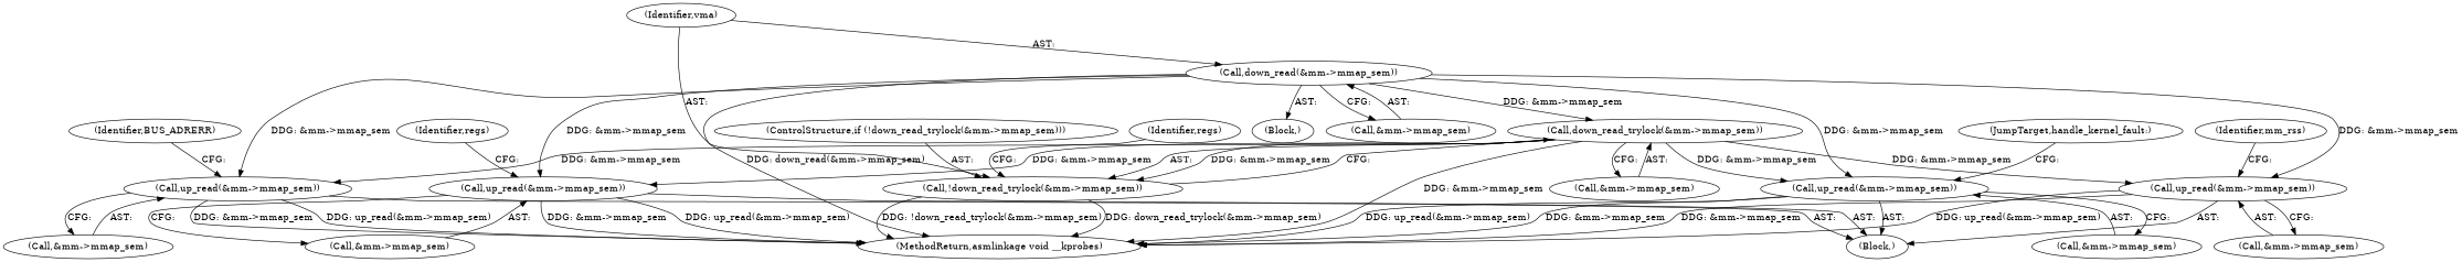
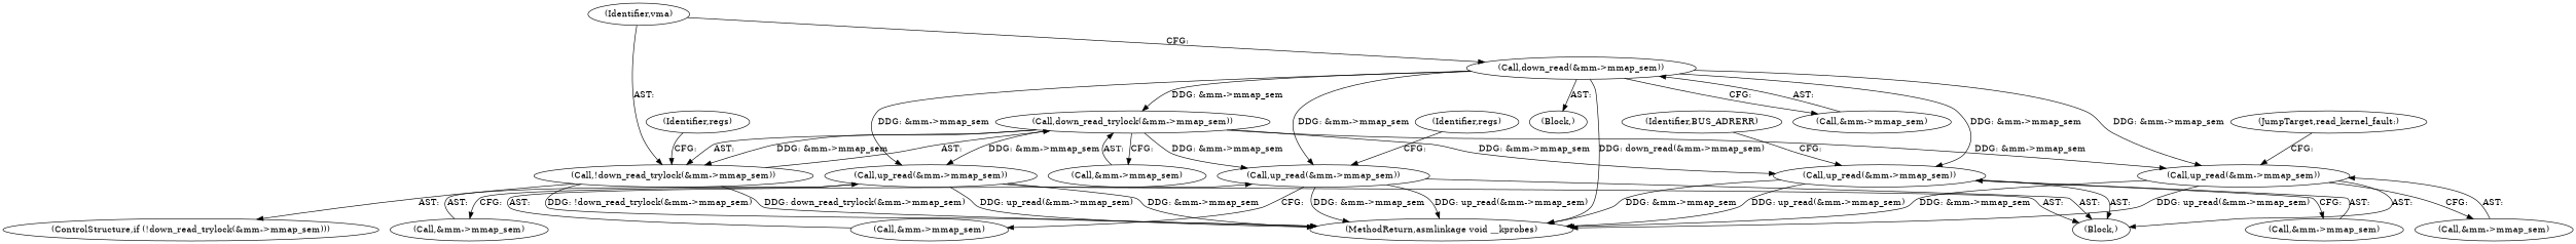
  digraph {
    n1 [label="(Call,down_read_trylock(&mm->mmap_sem))"]
    n2 [label="(Call,!down_read_trylock(&mm->mmap_sem))"]
    n3 [label="(Call,up_read(&mm->mmap_sem))"]
    n4 [label="(Call,up_read(&mm->mmap_sem))"]
    n5 [label="(Call,up_read(&mm->mmap_sem))"]
    n6 [label="(Call,up_read(&mm->mmap_sem))"]
    n7 [label="(MethodReturn,asmlinkage void __kprobes)"]
    n8 [label="(Call,&mm->mmap_sem)"]
    n9 [label="(ControlStructure,if (!down_read_trylock(&mm->mmap_sem)))"]
    n10 [label="(Call,down_read(&mm->mmap_sem))"]
    n11 [label="(Block,)"]
    n12 [label="(Call,&mm->mmap_sem)"]
    n13 [label="(Block,)"]
    n14 [label="(Call,&mm->mmap_sem)"]
    n15 [label="(Call,&mm->mmap_sem)"]
    n16 [label="(Call,&mm->mmap_sem)"]
    n17 [label="(Call,&mm->mmap_sem)"]
-   n18 [label="(JumpTarget,handle_kernel_fault:)"]
+   n18 [label="(JumpTarget,read_kernel_fault:)"]
    n19 [label="(Identifier,regs)"]
-   n20 [label="(Identifier,mm_rss)"]
    n21 [label="(Identifier,regs)"]
    n22 [label="(Identifier,vma)"]
    n23 [label="(Identifier,BUS_ADRERR)"]
    n1 -> n2 [label="AST: "]
    n1 -> n2 [label="DDG: &mm->mmap_sem"]
    n1 -> n3 [label="DDG: &mm->mmap_sem"]
    n1 -> n4 [label="DDG: &mm->mmap_sem"]
    n1 -> n5 [label="DDG: &mm->mmap_sem"]
    n1 -> n6 [label="DDG: &mm->mmap_sem"]
-   n1 -> n7 [label="DDG: &mm->mmap_sem"]
    n1 -> n8 [label="CFG: "]
-   n2 -> n1 [label="CFG: "]
+   n2 -> n1 [label="AST: "]
    n2 -> n7 [label="DDG: !down_read_trylock(&mm->mmap_sem)"]
    n2 -> n7 [label="DDG: down_read_trylock(&mm->mmap_sem)"]
-   n9 -> n2 [label="AST: "]
+   n2 -> n9 [label="AST: "]
    n3 -> n7 [label="DDG: &mm->mmap_sem"]
    n3 -> n7 [label="DDG: up_read(&mm->mmap_sem)"]
    n3 -> n13 [label="AST: "]
    n3 -> n14 [label="CFG: "]
    n4 -> n7 [label="DDG: up_read(&mm->mmap_sem)"]
    n4 -> n7 [label="DDG: &mm->mmap_sem"]
    n4 -> n13 [label="AST: "]
    n4 -> n15 [label="CFG: "]
    n5 -> n7 [label="DDG: up_read(&mm->mmap_sem)"]
    n5 -> n7 [label="DDG: &mm->mmap_sem"]
    n5 -> n13 [label="AST: "]
    n5 -> n16 [label="CFG: "]
    n6 -> n7 [label="DDG: &mm->mmap_sem"]
    n6 -> n7 [label="DDG: up_read(&mm->mmap_sem)"]
    n6 -> n13 [label="AST: "]
    n6 -> n17 [label="CFG: "]
    n8 -> n1 [label="AST: "]
    n10 -> n1 [label="DDG: &mm->mmap_sem"]
    n10 -> n3 [label="DDG: &mm->mmap_sem"]
    n10 -> n4 [label="DDG: &mm->mmap_sem"]
    n10 -> n5 [label="DDG: &mm->mmap_sem"]
    n10 -> n6 [label="DDG: &mm->mmap_sem"]
    n10 -> n7 [label="DDG: down_read(&mm->mmap_sem)"]
    n10 -> n11 [label="AST: "]
    n10 -> n12 [label="CFG: "]
    n12 -> n10 [label="AST: "]
    n14 -> n3 [label="AST: "]
    n15 -> n4 [label="AST: "]
    n16 -> n5 [label="AST: "]
    n17 -> n6 [label="AST: "]
    n18 -> n4 [label="CFG: "]
    n19 -> n2 [label="CFG: "]
-   n20 -> n3 [label="CFG: "]
    n21 -> n5 [label="CFG: "]
    n22 -> n2 [label="AST: "]
-   n22 -> n10 [label="AST: "]
+   n22 -> n10 [label="CFG: "]
    n23 -> n6 [label="CFG: "]
  }
